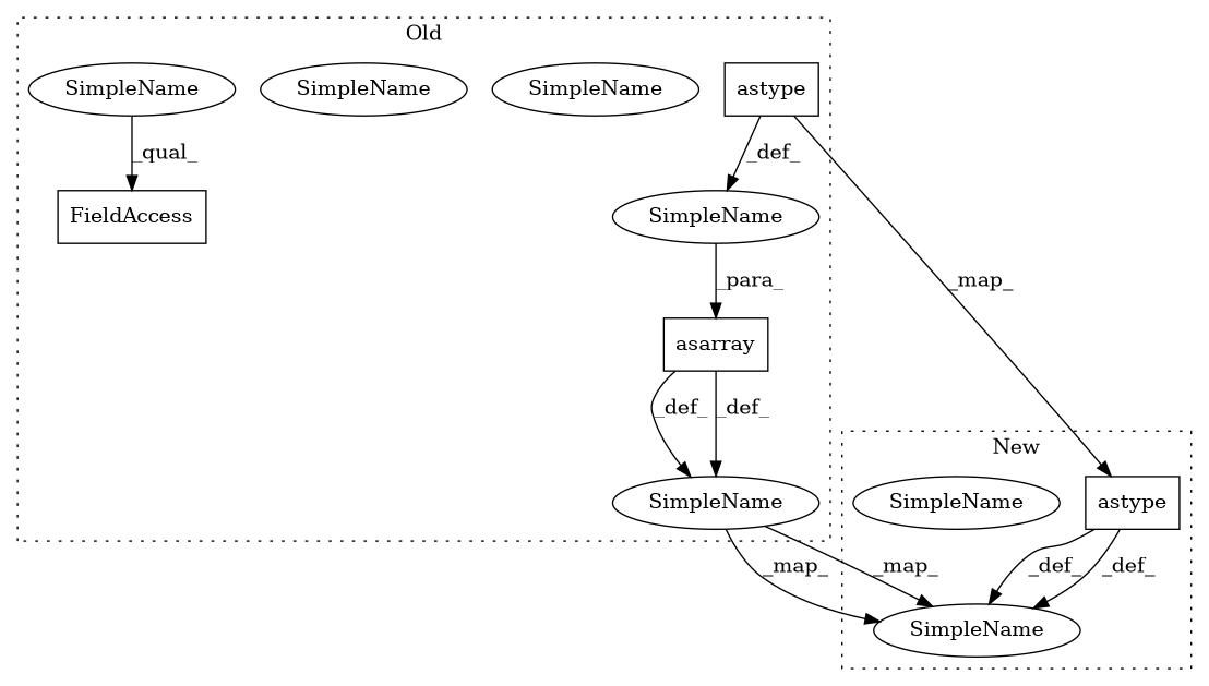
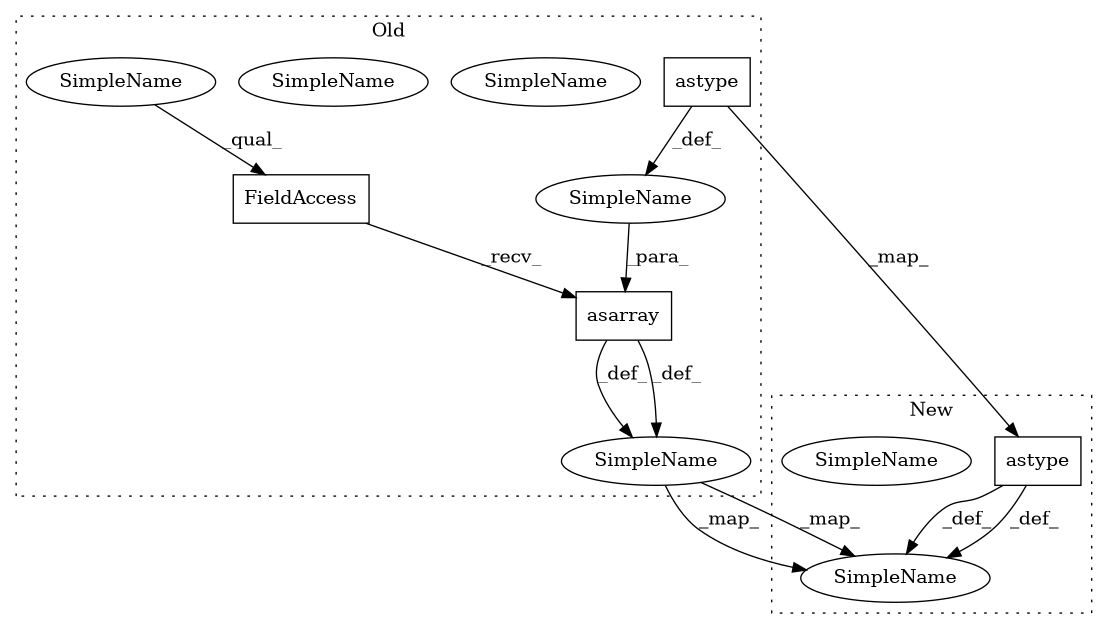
  digraph {
    node [a=42 l=5 s=3928 shape=ellipse]
    n1 [a=32 l="7,1" label=astype s="3971,3989" shape=box]
    n2 [label=SimpleName s=3922]
    n3 [label=SimpleName s=3922]
    n4 [a=32 l="8,1" label=asarray s="3936,3990" shape=box]
    n5 [a=22 l=7 label=FieldAccess shape=box]
    n6 [l=4 label=SimpleName]
    n7 [label=SimpleName l="" s=""]
    n8 [l=4 label=SimpleName]
    n9 [a=32 l="7,1" label=astype s="3933,3951" shape=box]
    n10 [label=SimpleName s=3900]
    n11 [label=SimpleName s=3900]
    subgraph cluster_1 {
      label=Old
      style=dotted
      n1
      n2
      n3
      n4
      n5
      n6
      n7
      n8
    }
    subgraph cluster_2 {
      label=New
      style=dotted
      n9
      n10
      n11
    }
    n1 -> n7 [label=_def_]
    n1 -> n9 [label=_map_]
    n3 -> n11 [label=_map_]
    n3 -> n11 [label=_map_]
    n4 -> n3 [label=_def_]
    n4 -> n3 [label=_def_]
+   n5 -> n4 [label=_recv_]
    n7 -> n4 [label=_para_]
    n8 -> n5 [label=_qual_]
    n9 -> n11 [label=_def_]
    n9 -> n11 [label=_def_]
  }
